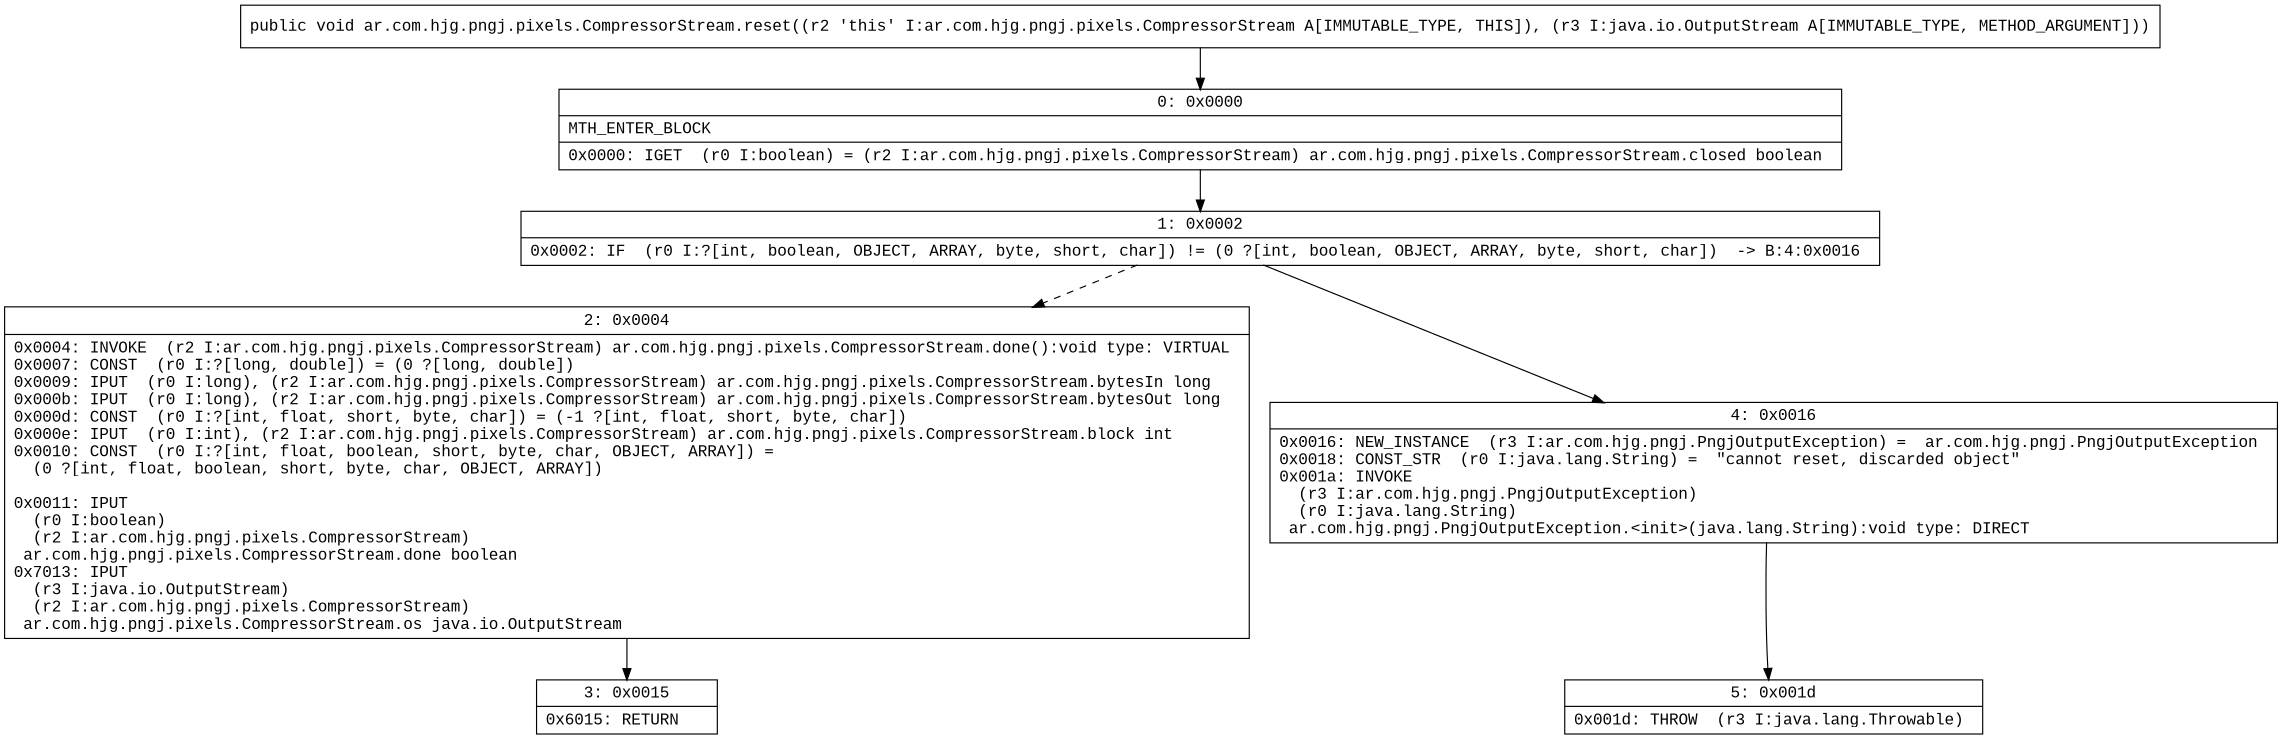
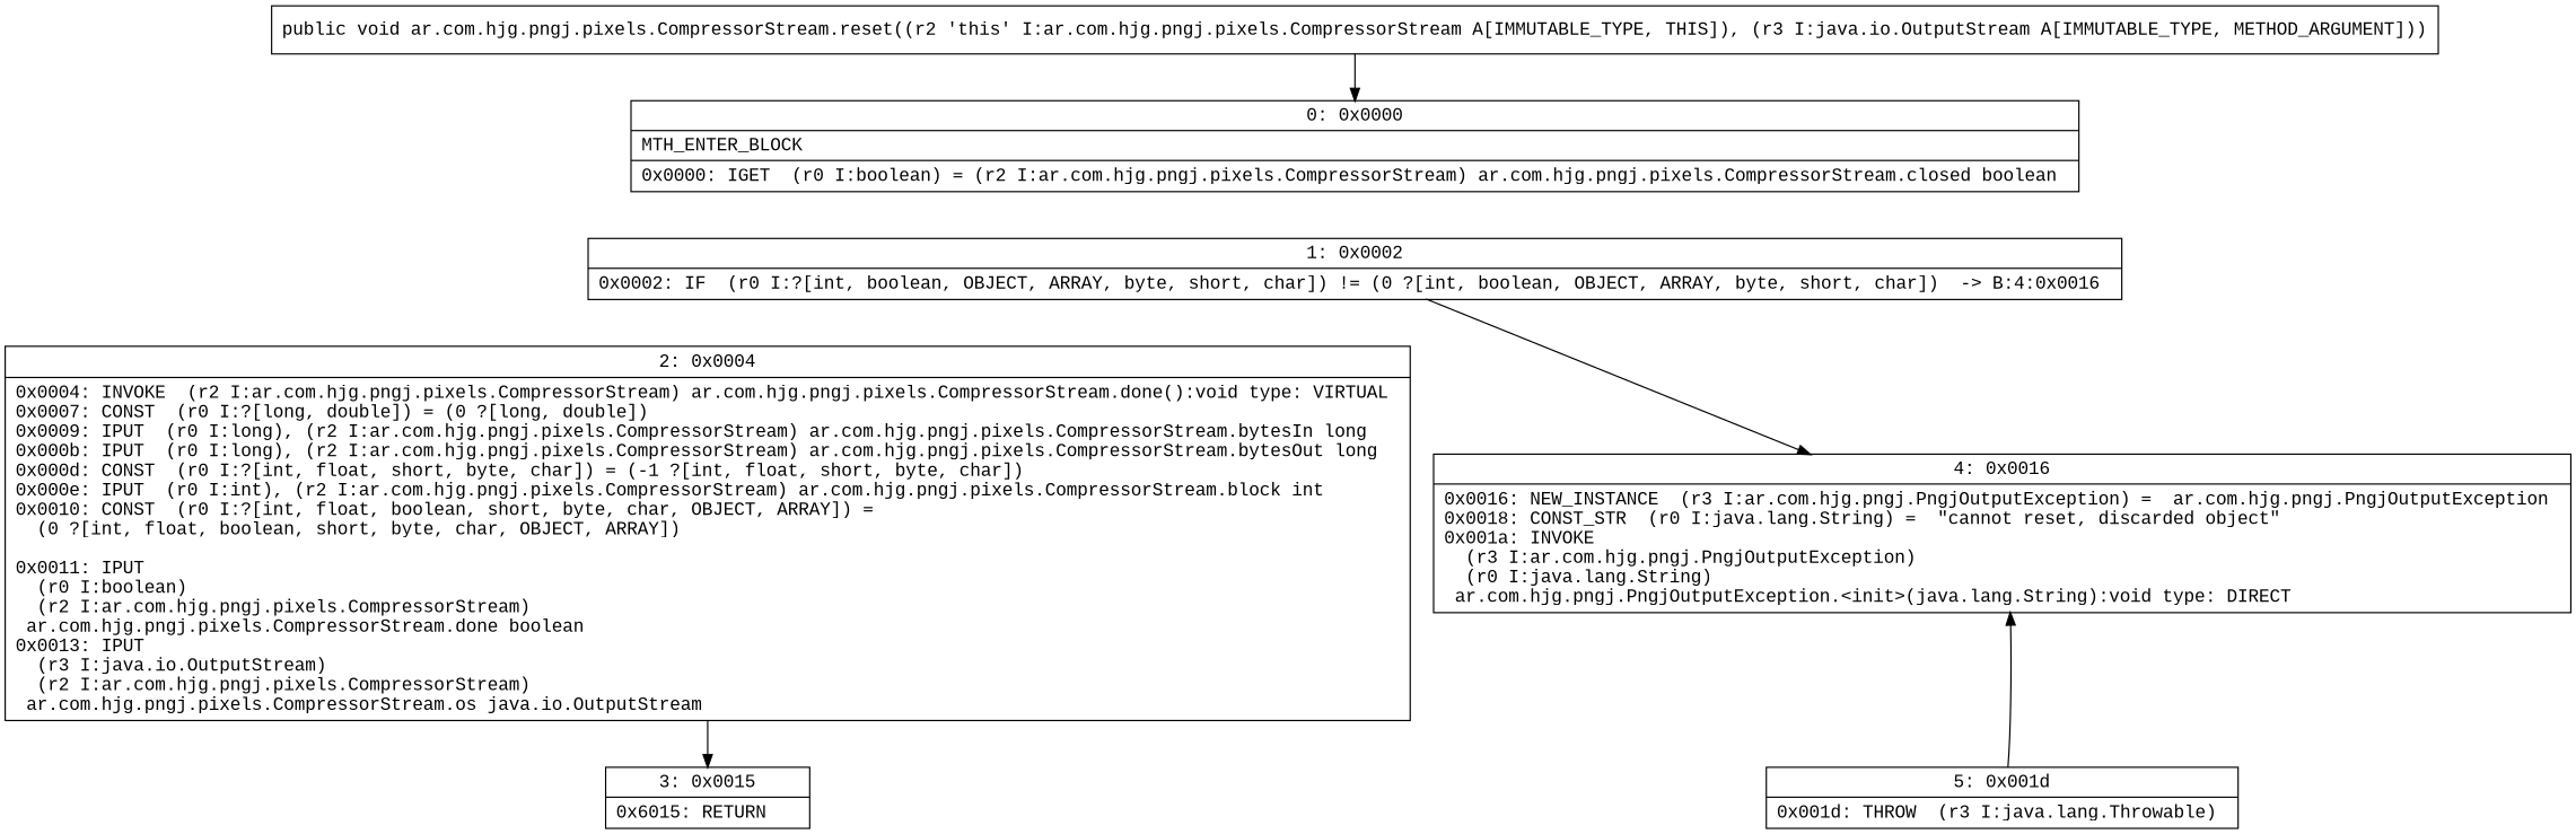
  digraph {
    fontname="Liberation Mono"
    node [fontname="Liberation Mono" shape=record]
    edge [fontname="Liberation Mono"]
    n1 [label="{0\:\ 0x0000|MTH_ENTER_BLOCK\l|0x0000: IGET  (r0 I:boolean) = (r2 I:ar.com.hjg.pngj.pixels.CompressorStream) ar.com.hjg.pngj.pixels.CompressorStream.closed boolean \l}"]
    n2 [label="{1\:\ 0x0002|0x0002: IF  (r0 I:?[int, boolean, OBJECT, ARRAY, byte, short, char]) != (0 ?[int, boolean, OBJECT, ARRAY, byte, short, char])  \-\> B:4:0x0016 \l}"]
-   n3 [label="{2\:\ 0x0004|0x0004: INVOKE  (r2 I:ar.com.hjg.pngj.pixels.CompressorStream) ar.com.hjg.pngj.pixels.CompressorStream.done():void type: VIRTUAL \l0x0007: CONST  (r0 I:?[long, double]) = (0 ?[long, double]) \l0x0009: IPUT  (r0 I:long), (r2 I:ar.com.hjg.pngj.pixels.CompressorStream) ar.com.hjg.pngj.pixels.CompressorStream.bytesIn long \l0x000b: IPUT  (r0 I:long), (r2 I:ar.com.hjg.pngj.pixels.CompressorStream) ar.com.hjg.pngj.pixels.CompressorStream.bytesOut long \l0x000d: CONST  (r0 I:?[int, float, short, byte, char]) = (\-1 ?[int, float, short, byte, char]) \l0x000e: IPUT  (r0 I:int), (r2 I:ar.com.hjg.pngj.pixels.CompressorStream) ar.com.hjg.pngj.pixels.CompressorStream.block int \l0x0010: CONST  (r0 I:?[int, float, boolean, short, byte, char, OBJECT, ARRAY]) = \l  (0 ?[int, float, boolean, short, byte, char, OBJECT, ARRAY])\l \l0x0011: IPUT  \l  (r0 I:boolean)\l  (r2 I:ar.com.hjg.pngj.pixels.CompressorStream)\l ar.com.hjg.pngj.pixels.CompressorStream.done boolean \l0x7013: IPUT  \l  (r3 I:java.io.OutputStream)\l  (r2 I:ar.com.hjg.pngj.pixels.CompressorStream)\l ar.com.hjg.pngj.pixels.CompressorStream.os java.io.OutputStream \l}"]
+   n3 [label="{2\:\ 0x0004|0x0004: INVOKE  (r2 I:ar.com.hjg.pngj.pixels.CompressorStream) ar.com.hjg.pngj.pixels.CompressorStream.done():void type: VIRTUAL \l0x0007: CONST  (r0 I:?[long, double]) = (0 ?[long, double]) \l0x0009: IPUT  (r0 I:long), (r2 I:ar.com.hjg.pngj.pixels.CompressorStream) ar.com.hjg.pngj.pixels.CompressorStream.bytesIn long \l0x000b: IPUT  (r0 I:long), (r2 I:ar.com.hjg.pngj.pixels.CompressorStream) ar.com.hjg.pngj.pixels.CompressorStream.bytesOut long \l0x000d: CONST  (r0 I:?[int, float, short, byte, char]) = (\-1 ?[int, float, short, byte, char]) \l0x000e: IPUT  (r0 I:int), (r2 I:ar.com.hjg.pngj.pixels.CompressorStream) ar.com.hjg.pngj.pixels.CompressorStream.block int \l0x0010: CONST  (r0 I:?[int, float, boolean, short, byte, char, OBJECT, ARRAY]) = \l  (0 ?[int, float, boolean, short, byte, char, OBJECT, ARRAY])\l \l0x0011: IPUT  \l  (r0 I:boolean)\l  (r2 I:ar.com.hjg.pngj.pixels.CompressorStream)\l ar.com.hjg.pngj.pixels.CompressorStream.done boolean \l0x0013: IPUT  \l  (r3 I:java.io.OutputStream)\l  (r2 I:ar.com.hjg.pngj.pixels.CompressorStream)\l ar.com.hjg.pngj.pixels.CompressorStream.os java.io.OutputStream \l}"]
    n4 [label="{4\:\ 0x0016|0x0016: NEW_INSTANCE  (r3 I:ar.com.hjg.pngj.PngjOutputException) =  ar.com.hjg.pngj.PngjOutputException \l0x0018: CONST_STR  (r0 I:java.lang.String) =  \"cannot reset, discarded object\" \l0x001a: INVOKE  \l  (r3 I:ar.com.hjg.pngj.PngjOutputException)\l  (r0 I:java.lang.String)\l ar.com.hjg.pngj.PngjOutputException.\<init\>(java.lang.String):void type: DIRECT \l}"]
    n5 [label="{3\:\ 0x0015|0x6015: RETURN   \l}"]
    n6 [label="{5\:\ 0x001d|0x001d: THROW  (r3 I:java.lang.Throwable) \l}"]
    n7 [label="{public void ar.com.hjg.pngj.pixels.CompressorStream.reset((r2 'this' I:ar.com.hjg.pngj.pixels.CompressorStream A[IMMUTABLE_TYPE, THIS]), (r3 I:java.io.OutputStream A[IMMUTABLE_TYPE, METHOD_ARGUMENT])) }"]
-   n1 -> n2
-   n2 -> n3 [style=dashed]
    n2 -> n4
    n3 -> n5
-   n4 -> n6
+   n6 -> n4
    n7 -> n1
  }
